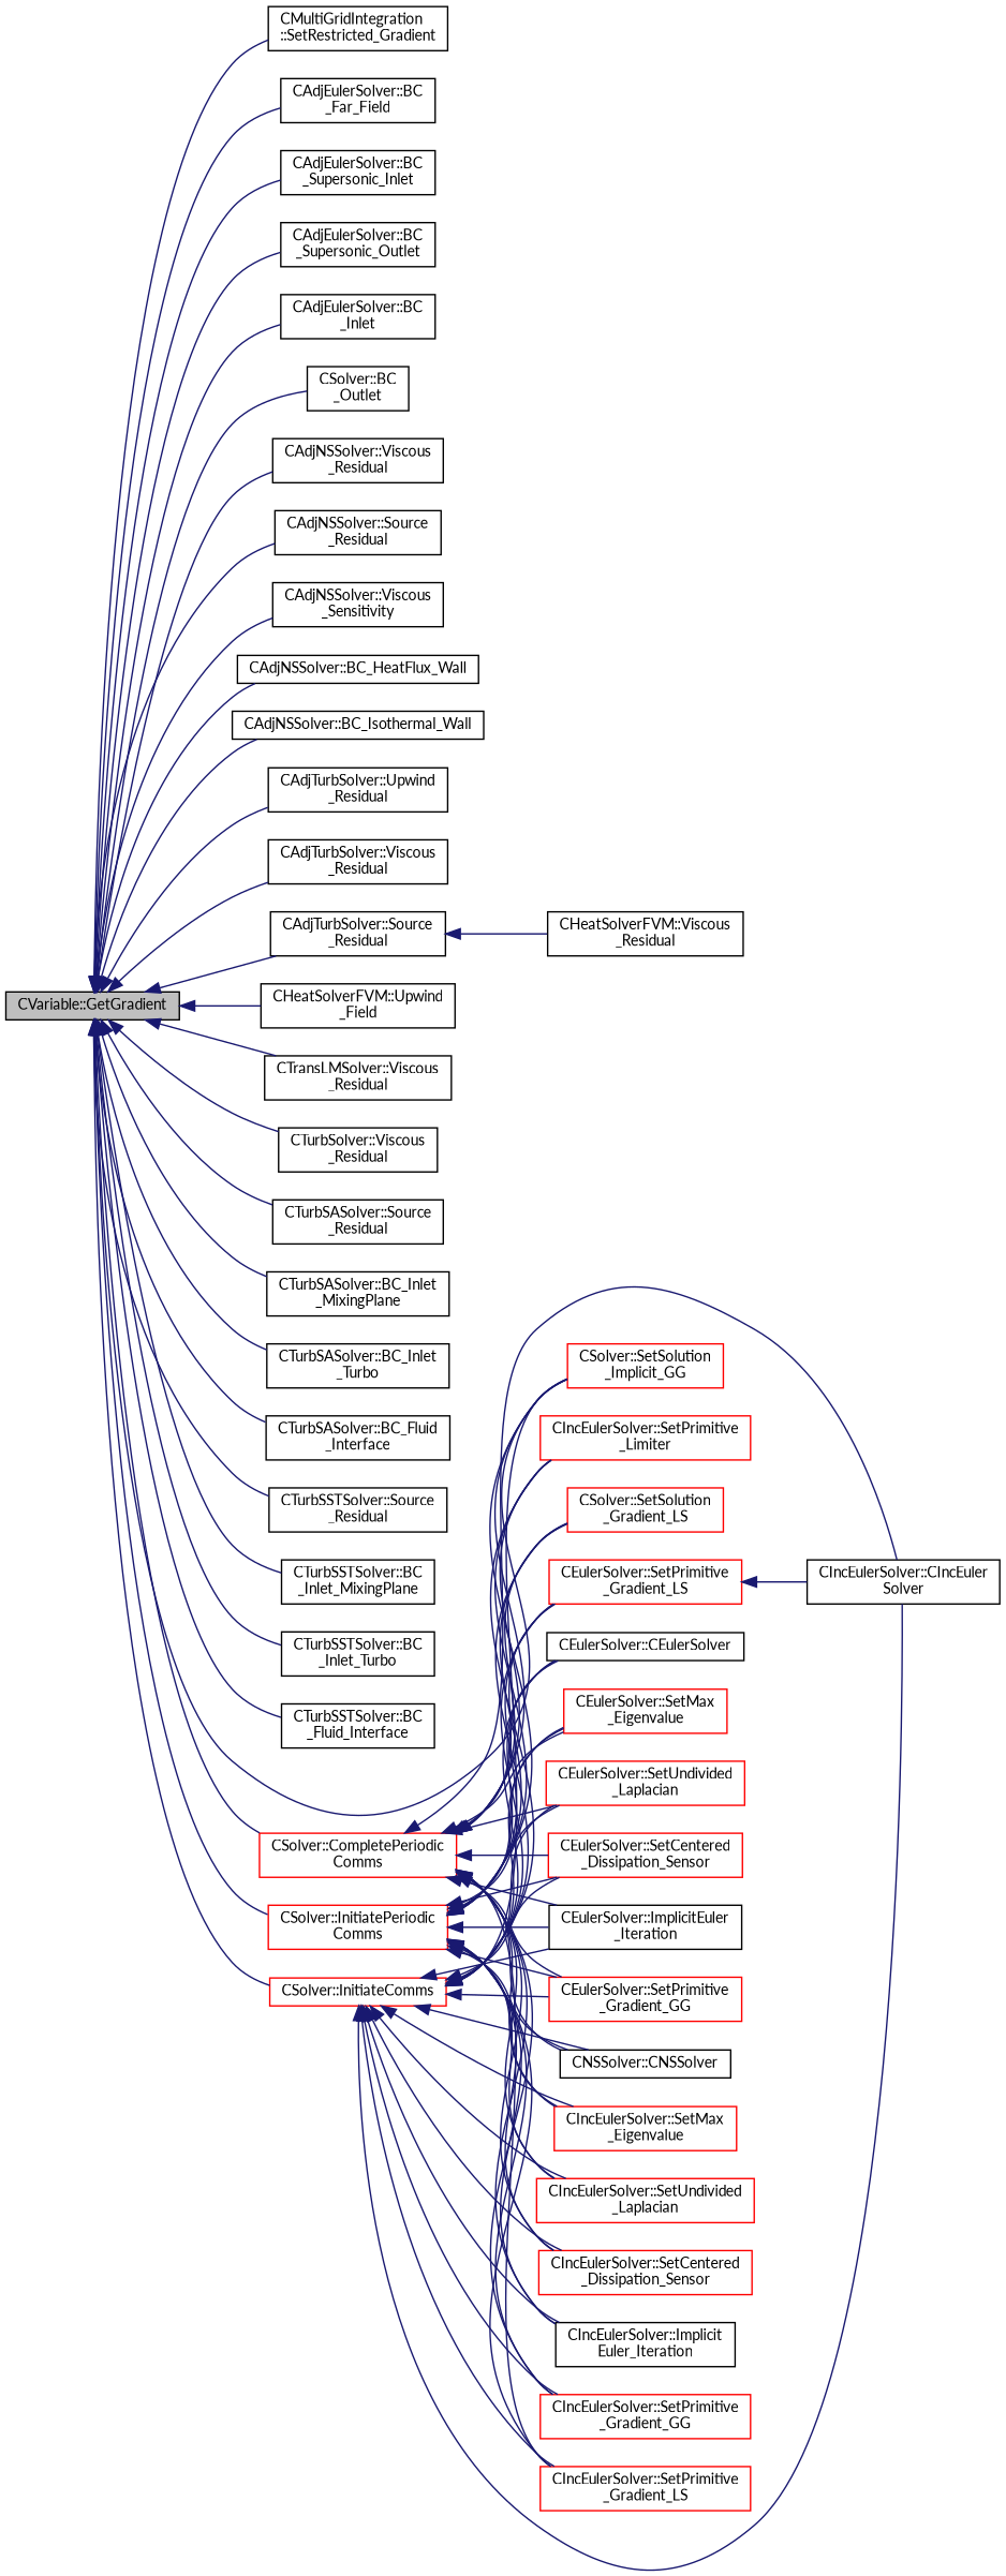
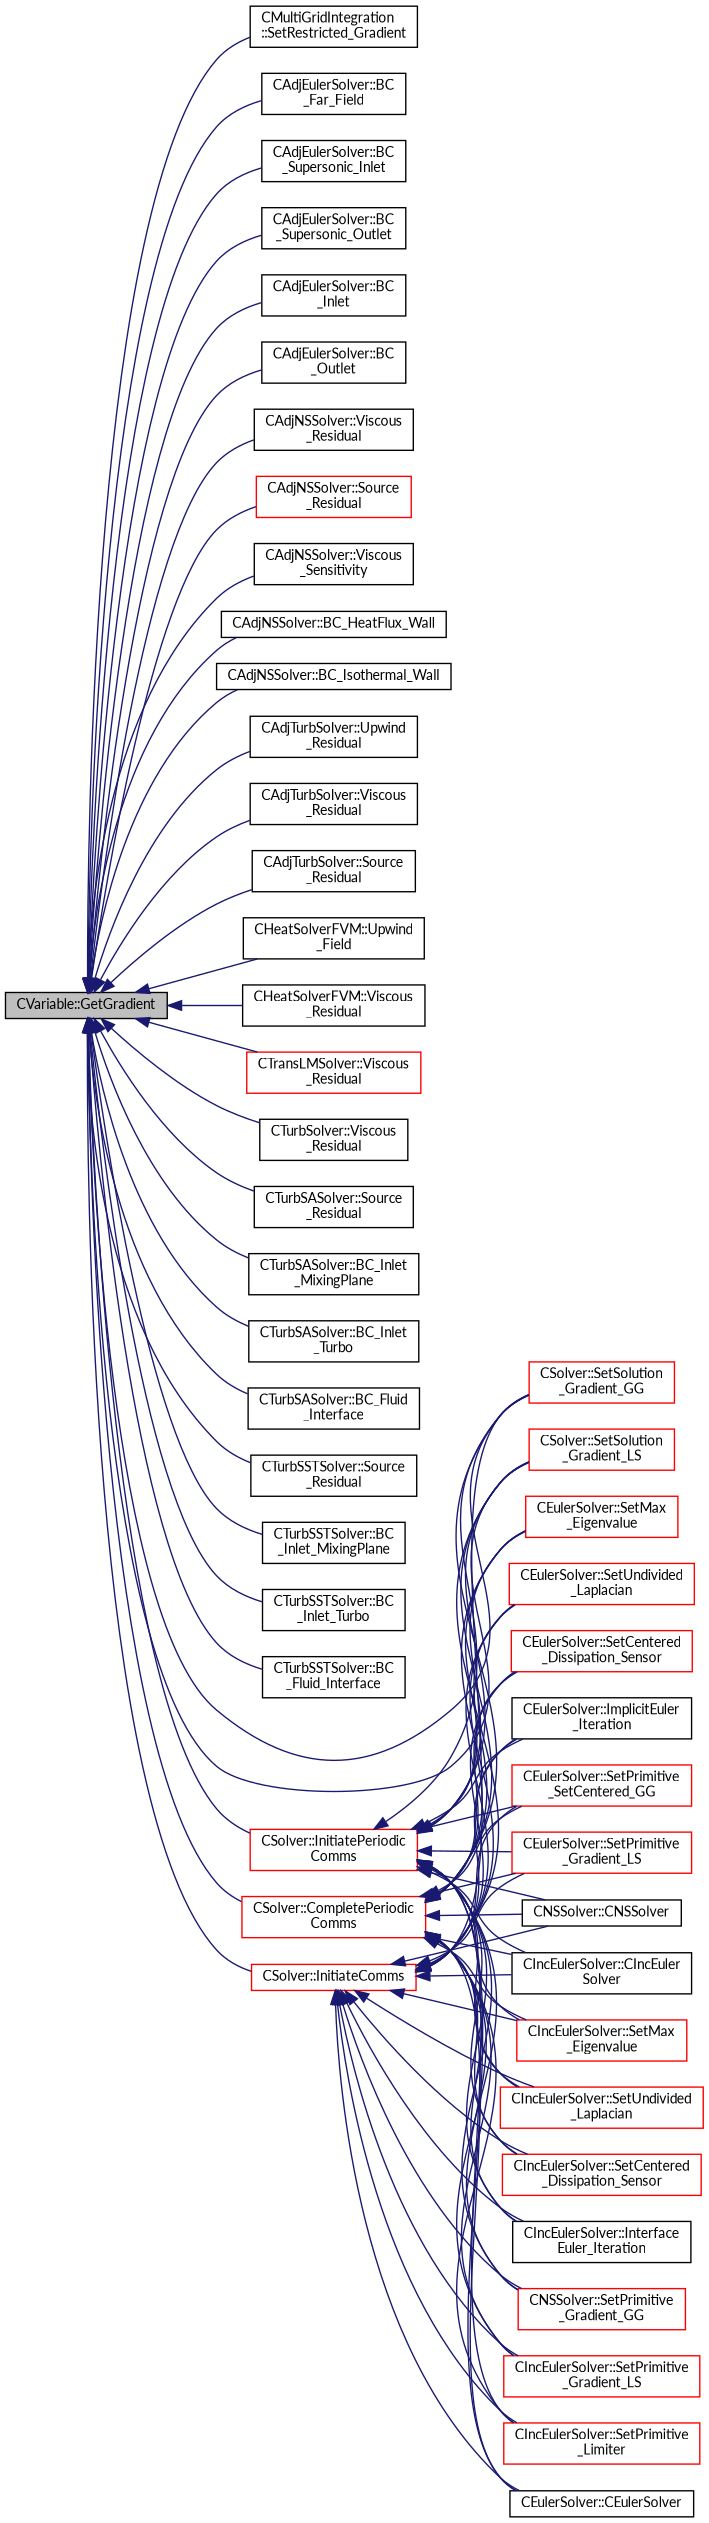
  digraph {
    fontname=Lato
    rankdir=LR
    node [color=black fillcolor=white fontname=Lato fontsize=10 shape=record style=filled]
    edge [color=midnightblue dir=back fontname=Lato fontsize=10 labelfontname=Helvetica labelfontsize=10 style=solid]
    n1 [fillcolor=grey75 fontcolor=black height=0.2 label="CVariable::GetGradient" width=0.4]
    n2 [height=0.2 label="CMultiGridIntegration\l::SetRestricted_Gradient" width=0.4]
    n3 [height=0.2 label="CAdjEulerSolver::BC\l_Far_Field" width=0.4]
    n4 [height=0.2 label="CAdjEulerSolver::BC\l_Supersonic_Inlet" width=0.4]
    n5 [height=0.2 label="CAdjEulerSolver::BC\l_Supersonic_Outlet" width=0.4]
    n6 [height=0.2 label="CAdjEulerSolver::BC\l_Inlet" width=0.4]
-   n7 [height=0.2 label="CSolver::BC\l_Outlet" width=0.4]
+   n7 [height=0.2 label="CAdjEulerSolver::BC\l_Outlet" width=0.4]
    n8 [height=0.2 label="CAdjNSSolver::Viscous\l_Residual" width=0.4]
-   n9 [height=0.2 label="CAdjNSSolver::Source\l_Residual" width=0.4]
+   n9 [color=red height=0.2 label="CAdjNSSolver::Source\l_Residual" width=0.4]
    n10 [height=0.2 label="CAdjNSSolver::Viscous\l_Sensitivity" width=0.4]
    n11 [height=0.2 label="CAdjNSSolver::BC_HeatFlux_Wall" width=0.4]
    n12 [height=0.2 label="CAdjNSSolver::BC_Isothermal_Wall" width=0.4]
    n13 [height=0.2 label="CAdjTurbSolver::Upwind\l_Residual" width=0.4]
    n14 [height=0.2 label="CAdjTurbSolver::Viscous\l_Residual" width=0.4]
    n15 [height=0.2 label="CAdjTurbSolver::Source\l_Residual" width=0.4]
    n16 [height=0.2 label="CHeatSolverFVM::Upwind\l_Field" width=0.4]
    n17 [height=0.2 label="CHeatSolverFVM::Viscous\l_Residual" width=0.4]
-   n18 [height=0.2 label="CTransLMSolver::Viscous\l_Residual" width=0.4]
+   n18 [color=red height=0.2 label="CTransLMSolver::Viscous\l_Residual" width=0.4]
    n19 [height=0.2 label="CTurbSolver::Viscous\l_Residual" width=0.4]
    n20 [height=0.2 label="CTurbSASolver::Source\l_Residual" width=0.4]
    n21 [height=0.2 label="CTurbSASolver::BC_Inlet\l_MixingPlane" width=0.4]
    n22 [height=0.2 label="CTurbSASolver::BC_Inlet\l_Turbo" width=0.4]
    n23 [height=0.2 label="CTurbSASolver::BC_Fluid\l_Interface" width=0.4]
    n24 [height=0.2 label="CTurbSSTSolver::Source\l_Residual" width=0.4]
    n25 [height=0.2 label="CTurbSSTSolver::BC\l_Inlet_MixingPlane" width=0.4]
    n26 [height=0.2 label="CTurbSSTSolver::BC\l_Inlet_Turbo" width=0.4]
    n27 [height=0.2 label="CTurbSSTSolver::BC\l_Fluid_Interface" width=0.4]
    n28 [color=red height=0.2 label="CSolver::InitiatePeriodic\lComms" width=0.4]
-   n29 [color=red height=0.2 label="CSolver::SetSolution\l_Implicit_GG" width=0.4]
+   n29 [color=red height=0.2 label="CSolver::SetSolution\l_Gradient_GG" width=0.4]
    n30 [color=red height=0.2 label="CSolver::SetSolution\l_Gradient_LS" width=0.4]
    n31 [color=red height=0.2 label="CSolver::CompletePeriodic\lComms" width=0.4]
    n32 [color=red height=0.2 label="CSolver::InitiateComms" width=0.4]
    n33 [height=0.2 label="CEulerSolver::CEulerSolver" width=0.4]
    n34 [color=red height=0.2 label="CEulerSolver::SetMax\l_Eigenvalue" width=0.4]
    n35 [color=red height=0.2 label="CEulerSolver::SetUndivided\l_Laplacian" width=0.4]
    n36 [color=red height=0.2 label="CEulerSolver::SetCentered\l_Dissipation_Sensor" width=0.4]
    n37 [height=0.2 label="CEulerSolver::ImplicitEuler\l_Iteration" width=0.4]
-   n38 [color=red height=0.2 label="CEulerSolver::SetPrimitive\l_Gradient_GG" width=0.4]
+   n38 [color=red height=0.2 label="CEulerSolver::SetPrimitive\l_SetCentered_GG" width=0.4]
    n39 [color=red height=0.2 label="CEulerSolver::SetPrimitive\l_Gradient_LS" width=0.4]
    n40 [height=0.2 label="CNSSolver::CNSSolver" width=0.4]
    n41 [height=0.2 label="CIncEulerSolver::CIncEuler\lSolver" width=0.4]
    n42 [color=red height=0.2 label="CIncEulerSolver::SetMax\l_Eigenvalue" width=0.4]
    n43 [color=red height=0.2 label="CIncEulerSolver::SetUndivided\l_Laplacian" width=0.4]
    n44 [color=red height=0.2 label="CIncEulerSolver::SetCentered\l_Dissipation_Sensor" width=0.4]
-   n45 [height=0.2 label="CIncEulerSolver::Implicit\lEuler_Iteration" width=0.4]
-   n46 [color=red height=0.2 label="CIncEulerSolver::SetPrimitive\l_Gradient_GG" width=0.4]
+   n45 [height=0.2 label="CIncEulerSolver::Interface\lEuler_Iteration" width=0.4]
+   n46 [color=red height=0.2 label="CNSSolver::SetPrimitive\l_Gradient_GG" width=0.4]
    n47 [color=red height=0.2 label="CIncEulerSolver::SetPrimitive\l_Gradient_LS" width=0.4]
    n48 [color=red height=0.2 label="CIncEulerSolver::SetPrimitive\l_Limiter" width=0.4]
    n1 -> n2
    n1 -> n3
    n1 -> n4
    n1 -> n5
    n1 -> n6
    n1 -> n7
    n1 -> n8
    n1 -> n9
    n1 -> n10
    n1 -> n11
    n1 -> n12
    n1 -> n13
    n1 -> n14
    n1 -> n15
    n1 -> n16
-   n15 -> n17
+   n1 -> n17
    n1 -> n18
    n1 -> n19
    n1 -> n20
    n1 -> n21
    n1 -> n22
    n1 -> n23
    n1 -> n24
    n1 -> n25
    n1 -> n26
    n1 -> n27
    n1 -> n28
    n1 -> n29
+   n1 -> n30
    n1 -> n31
    n1 -> n32
    n28 -> n29
    n28 -> n30
    n28 -> n33
    n28 -> n34
    n28 -> n35
    n28 -> n36
    n28 -> n37
    n28 -> n38
    n28 -> n39
    n28 -> n40
-   n39 -> n41
+   n28 -> n41
    n28 -> n42
    n28 -> n43
    n28 -> n44
    n28 -> n45
    n28 -> n46
    n28 -> n47
    n28 -> n48
    n31 -> n29
    n31 -> n30
    n31 -> n33
    n31 -> n34
    n31 -> n35
    n31 -> n36
    n31 -> n37
    n31 -> n38
    n31 -> n39
    n31 -> n40
    n31 -> n41
    n31 -> n42
    n31 -> n43
    n31 -> n44
    n31 -> n45
    n31 -> n46
    n31 -> n47
    n31 -> n48
    n32 -> n29
    n32 -> n30
    n32 -> n33
    n32 -> n34
    n32 -> n35
    n32 -> n36
    n32 -> n37
    n32 -> n38
    n32 -> n39
    n32 -> n40
    n32 -> n41
    n32 -> n42
    n32 -> n43
    n32 -> n44
    n32 -> n45
    n32 -> n46
    n32 -> n47
    n32 -> n48
  }
